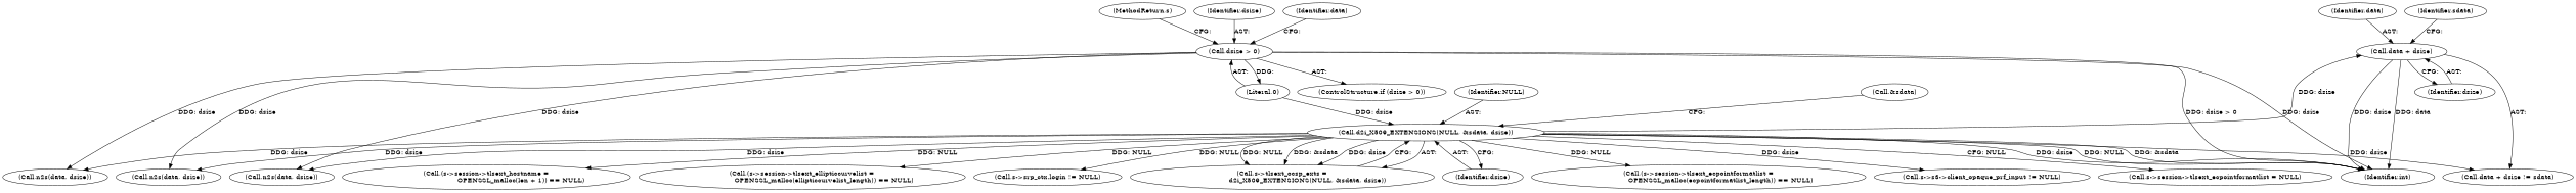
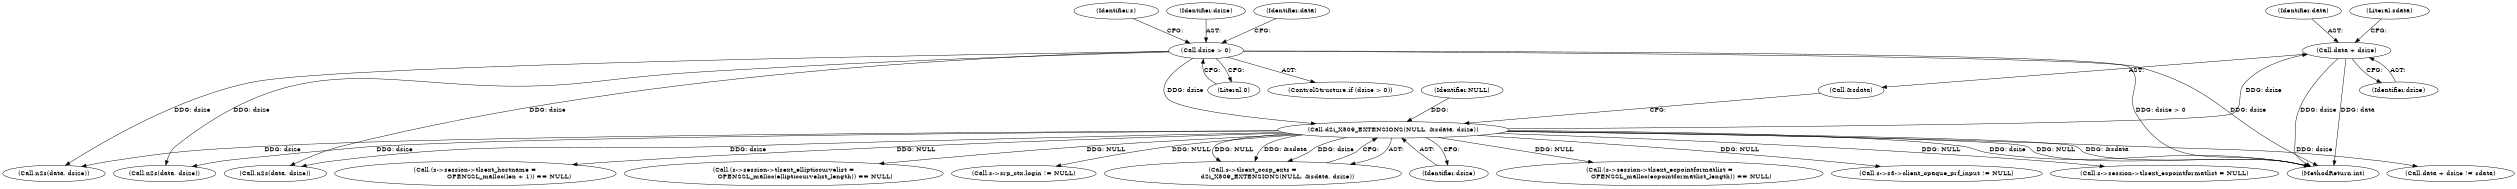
  digraph {
    n1 [label="(Call,data + dsize)"]
    n2 [label="(Identifier,dsize)"]
-   n3 [label="(Identifier,int)"]
+   n3 [label="(MethodReturn,int)"]
    n4 [label="(Call,data + dsize != sdata)"]
    n5 [label="(Call,d2i_X509_EXTENSIONS(NULL, &sdata, dsize))"]
    n6 [label="(Call,s->tlsext_ocsp_exts =\n                        d2i_X509_EXTENSIONS(NULL, &sdata, dsize))"]
    n7 [label="(Identifier,dsize)"]
    n8 [label="(Call,n2s(data, dsize))"]
    n9 [label="(Call,(s->session->tlsext_ecpointformatlist =\n                     OPENSSL_malloc(ecpointformatlist_length)) == NULL)"]
    n10 [label="(Call,n2s(data, dsize))"]
    n11 [label="(Call,n2s(data, dsize))"]
    n12 [label="(Call,s->s3->client_opaque_prf_input != NULL)"]
    n13 [label="(Call,s->session->tlsext_ecpointformatlist = NULL)"]
    n14 [label="(Call,(s->session->tlsext_hostname =\n                                 OPENSSL_malloc(len + 1)) == NULL)"]
    n15 [label="(Call,(s->session->tlsext_ellipticcurvelist =\n                     OPENSSL_malloc(ellipticcurvelist_length)) == NULL)"]
    n16 [label="(Call,s->srp_ctx.login != NULL)"]
    n17 [label="(Call,dsize > 0)"]
    n18 [label="(ControlStructure,if (dsize > 0))"]
    n19 [label="(Literal,0)"]
    n20 [label="(Identifier,data)"]
    n21 [label="(Identifier,data)"]
    n22 [label="(Identifier,NULL)"]
-   n23 [label="(MethodReturn,s)"]
-   n24 [label="(Identifier,sdata)"]
+   n23 [label="(Identifier,s)"]
+   n24 [label="(Literal,sdata)"]
    n25 [label="(Call,&sdata)"]
    n26 [label="(Identifier,dsize)"]
    n1 -> n2 [label="CFG: "]
    n1 -> n3 [label="DDG: dsize"]
    n1 -> n3 [label="DDG: data"]
-   n1 -> n4 [label="AST: "]
+   n1 -> n25 [label="AST: "]
    n2 -> n1 [label="AST: "]
    n5 -> n1 [label="DDG: dsize"]
    n5 -> n3 [label="DDG: dsize"]
    n5 -> n3 [label="DDG: NULL"]
    n5 -> n3 [label="DDG: &sdata"]
    n5 -> n4 [label="DDG: dsize"]
    n5 -> n6 [label="AST: "]
    n5 -> n6 [label="DDG: NULL"]
    n5 -> n6 [label="DDG: &sdata"]
    n5 -> n6 [label="DDG: dsize"]
    n5 -> n7 [label="CFG: "]
    n5 -> n8 [label="DDG: dsize"]
    n5 -> n9 [label="DDG: NULL"]
    n5 -> n10 [label="DDG: dsize"]
    n5 -> n11 [label="DDG: dsize"]
-   n5 -> n12 [label="DDG: dsize"]
-   n5 -> n13 [label="CFG: NULL"]
+   n5 -> n12 [label="DDG: NULL"]
+   n5 -> n13 [label="DDG: NULL"]
    n5 -> n14 [label="DDG: NULL"]
    n5 -> n15 [label="DDG: NULL"]
    n5 -> n16 [label="DDG: NULL"]
    n6 -> n5 [label="CFG: "]
    n7 -> n5 [label="AST: "]
    n17 -> n3 [label="DDG: dsize > 0"]
    n17 -> n3 [label="DDG: dsize"]
-   n19 -> n5 [label="DDG: dsize"]
+   n17 -> n5 [label="DDG: dsize"]
    n17 -> n8 [label="DDG: dsize"]
    n17 -> n10 [label="DDG: dsize"]
    n17 -> n11 [label="DDG: dsize"]
    n17 -> n18 [label="AST: "]
-   n17 -> n19 [label="DDG: "]
-   n19 -> n17 [label="AST: "]
+   n17 -> n19 [label="CFG: "]
+   n19 -> n17 [label="CFG: "]
    n20 -> n1 [label="AST: "]
    n21 -> n17 [label="CFG: "]
-   n22 -> n5 [label="AST: "]
+   n22 -> n5 [label="DDG: "]
    n23 -> n17 [label="CFG: "]
    n24 -> n1 [label="CFG: "]
    n25 -> n5 [label="CFG: "]
    n26 -> n17 [label="AST: "]
  }
